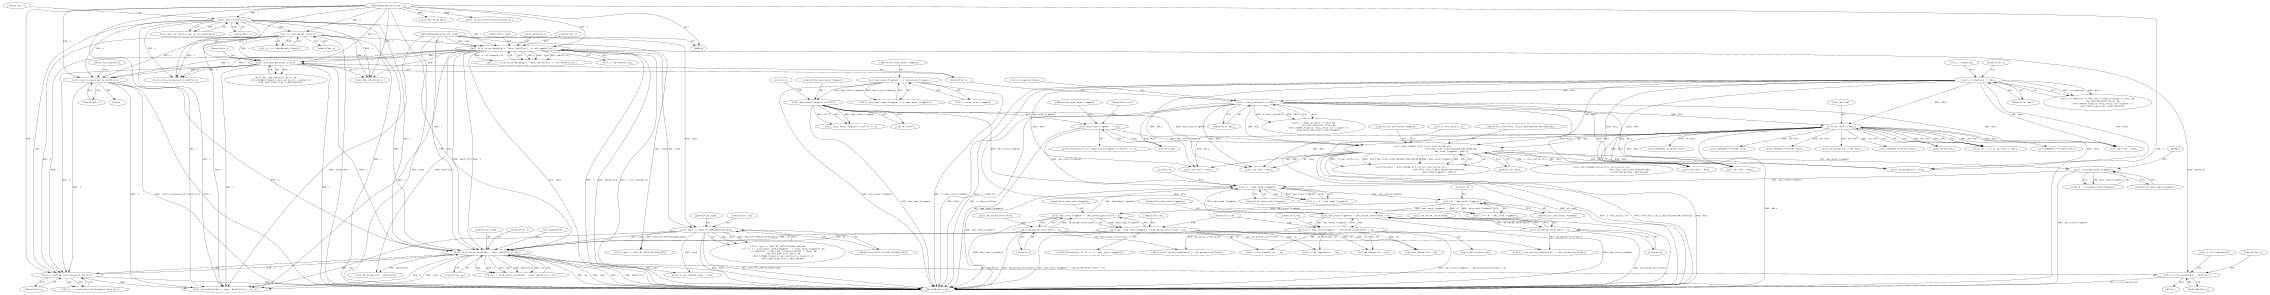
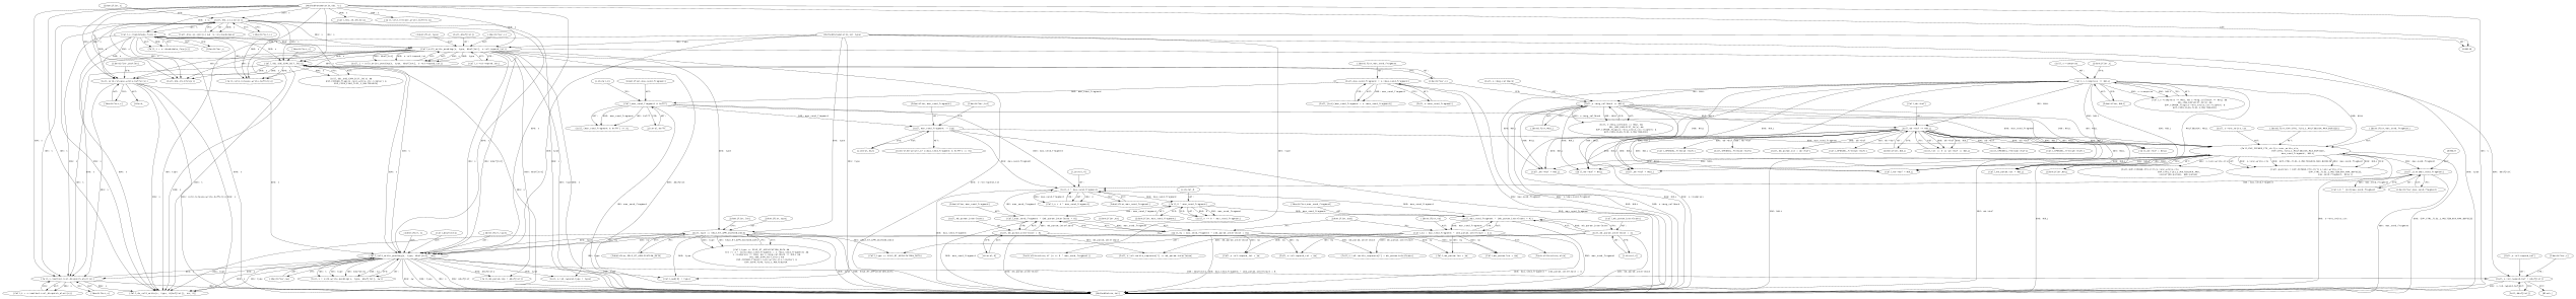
  digraph {
    fontname="Liberation Mono"
    node [fontname="Liberation Mono"]
    edge [fontname="Liberation Mono"]
    n1 [label="(Call,s->s3->wpend_buf = &buf[tot])"]
    n2 [label="(Block,)"]
    n3 [label="(MethodReturn,int)"]
    n4 [label="(Call,&buf[tot])"]
    n5 [label="(Call,ssl3_write_pending(s, type, &buf[tot], s->s3->wpend_tot))"]
    n6 [label="(Call,ssl3_write_pending(s, type, &buf[tot], nw))"]
    n7 [label="(Call,ssl3_release_write_buffer(s))"]
    n8 [label="(Call,SSL_USE_EXPLICIT_IV(s))"]
    n9 [label="(Call,s->method->ssl_dispatch_alert(s))"]
    n10 [label="(Call,type == SSL3_RT_APPLICATION_DATA)"]
    n11 [label="(Call,i = ssl3_write_pending(s, type, &buf[tot], s->s3->wpend_tot))"]
    n12 [label="(Call,s->s3->wpend_tot)"]
    n13 [label="(Call,mb_param.inp = &buf[tot])"]
    n14 [label="(Call,do_ssl3_write(s, type, &(buf[tot]), nw, 0))"]
    n15 [label="(Call,SSL_IS_DTLS(s))"]
    n16 [label="(Call,ssl3_release_write_buffer(s))"]
+   n17 [label="(Call,aad[8] = type)"]
    n18 [label="(Call,s->s3->wpend_type = type)"]
    n19 [label="(Call,i = ssl3_write_pending(s, type, &buf[tot], nw))"]
    n20 [label="(Identifier,nw)"]
    n21 [label="(Identifier,s)"]
    n22 [label="(Block,)"]
    n23 [label="(Call,SSL_USE_EXPLICIT_IV(s) &&\n        EVP_CIPHER_flags(s->enc_write_ctx->cipher) &\n        EVP_CIPH_FLAG_TLS1_1_MULTIBLOCK)"]
    n24 [label="(Identifier,s)"]
    n25 [label="(Call,i = s->method->ssl_dispatch_alert(s))"]
    n26 [label="(Identifier,s)"]
    n27 [label="(Call,type == SSL3_RT_APPLICATION_DATA)"]
    n28 [label="(Call,type == SSL3_RT_APPLICATION_DATA &&\n        len >= 4 * (int)(max_send_fragment = s->max_send_fragment) &&\n        s->compress == NULL && s->msg_callback == NULL &&\n        SSL_USE_EXPLICIT_IV(s) &&\n        EVP_CIPHER_flags(s->enc_write_ctx->cipher) &\n        EVP_CIPH_FLAG_TLS1_1_MULTIBLOCK)"]
    n29 [label="(Identifier,SSL3_RT_APPLICATION_DATA)"]
    n30 [label="(Call,s->handshake_func(s))"]
    n31 [label="(Call,i = s->handshake_func(s))"]
    n32 [label="(Identifier,s)"]
    n33 [label="(Call,SSL_in_init(s))"]
    n34 [label="(Call,SSL_in_init(s) && !s->in_handshake)"]
    n35 [label="(Identifier,s)"]
    n36 [label="(MethodParameterIn,SSL *s)"]
    n37 [label="(Call,SSL_IS_DTLS(s))"]
    n38 [label="(Call,ssl3_release_write_buffer(s))"]
    1000116
    n40 [label="(MethodParameterIn,int type)"]
    n41 [label="(Call,s->msg_callback == NULL)"]
    n42 [label="(Call,nw = max_send_fragment * (mb_param.interleave = 4))"]
    n43 [label="(Call,max_send_fragment * (mb_param.interleave = 4))"]
    n44 [label="(Call,mb_param.len = nw)"]
    n45 [label="(Call,s->s3->wpend_ret = nw)"]
    n46 [label="(ControlStructure,else)"]
    n47 [label="(Call,mb_param.len = nw)"]
    n48 [label="(Call,s->s3->wpend_tot = nw)"]
    n49 [label="(Call,4 * max_send_fragment)"]
    n50 [label="(Call,mb_param.interleave = 4)"]
    n51 [label="(Call,8 * max_send_fragment)"]
    n52 [label="(Identifier,max_send_fragment)"]
    n53 [label="(Call,n < 4 * max_send_fragment)"]
    n54 [label="(Call,s->s3->write_sequence[7] += mb_param.interleave)"]
    n55 [label="(Call,s->s3->write_sequence[7] < mb_param.interleave)"]
    n56 [label="(Literal,4)"]
    n57 [label="(Call,max_send_fragment * (mb_param.interleave = 8))"]
    n58 [label="(Identifier,max_send_fragment)"]
    n59 [label="(Call,n >= 8 * max_send_fragment)"]
    n60 [label="(Call,mb_param.interleave = 8)"]
    n61 [label="(Call,nw = max_send_fragment * (mb_param.interleave = 8))"]
    n62 [label="(Call,max_send_fragment & 0xfff)"]
    n63 [label="(Call,EVP_CIPHER_CTX_ctrl(s->enc_write_ctx,\n                                          EVP_CTRL_TLS1_1_MULTIBLOCK_MAX_BUFSIZE,\n                                          max_send_fragment, NULL))"]
    n64 [label="(Call,max_send_fragment -= 512)"]
    n65 [label="(Literal,0xfff)"]
    n66 [label="(Call,(max_send_fragment & 0xfff) == 0)"]
    n67 [label="(Call,(int)max_send_fragment)"]
    n68 [label="(Identifier,NULL)"]
    n69 [label="(Call,EVP_CIPHER_CTX_ctrl(s->enc_write_ctx,\n                                          EVP_CTRL_TLS1_1_MULTIBLOCK_AAD,\n                                          sizeof(mb_param), &mb_param))"]
    n70 [label="(Call,wb->buf = NULL)"]
    n71 [label="(Call,packlen = EVP_CIPHER_CTX_ctrl(s->enc_write_ctx,\n                                          EVP_CTRL_TLS1_1_MULTIBLOCK_MAX_BUFSIZE,\n                                          max_send_fragment, NULL))"]
    n72 [label="(Call,wb->buf = NULL)"]
    n73 [label="(Call,wb->buf = NULL)"]
    n74 [label="(Call,wb->buf = NULL)"]
    n75 [label="(Call,mb_param.out = NULL)"]
    n76 [label="(ControlStructure,if ((max_send_fragment & 0xfff) == 0))"]
    n77 [label="(Literal,512)"]
    n78 [label="(Call,max_send_fragment = s->max_send_fragment)"]
    n79 [label="(Call,s->max_send_fragment)"]
    n80 [label="(Call,(int)(max_send_fragment = s->max_send_fragment))"]
    n81 [label="(Literal,8)"]
    n82 [label="(ControlStructure,if (n >= 8 * max_send_fragment))"]
    n83 [label="(Identifier,max_send_fragment)"]
    n84 [label="(Call,8 * (int)max_send_fragment)"]
    n85 [label="(Call,s->compress == NULL)"]
    n86 [label="(Call,wb->buf == NULL)"]
    n87 [label="(Identifier,NULL)"]
    n88 [label="(Call,s->compress == NULL && s->msg_callback == NULL &&\n        SSL_USE_EXPLICIT_IV(s) &&\n        EVP_CIPHER_flags(s->enc_write_ctx->cipher) &\n        EVP_CIPH_FLAG_TLS1_1_MULTIBLOCK)"]
    n89 [label="(Call,wb->buf = NULL)"]
    n90 [label="(Call,s->msg_callback == NULL &&\n        SSL_USE_EXPLICIT_IV(s) &&\n        EVP_CIPHER_flags(s->enc_write_ctx->cipher) &\n        EVP_CIPH_FLAG_TLS1_1_MULTIBLOCK)"]
    n91 [label="(Identifier,NULL)"]
    n92 [label="(Call,OPENSSL_free(wb->buf))"]
    n93 [label="(Call,OPENSSL_free(wb->buf))"]
    n94 [label="(Call,mb_param.out = wb->buf)"]
    n95 [label="(Call,OPENSSL_free(wb->buf))"]
    n96 [label="(Identifier,NULL)"]
    n97 [label="(Call,tot == 0 || wb->buf == NULL)"]
    n98 [label="(Call,OPENSSL_free(wb->buf))"]
    n99 [label="(Call,OPENSSL_free(wb->buf))"]
    n100 [label="(Call,s->s3->wpend_buf)"]
    n101 [label="(Identifier,type)"]
    n102 [label="(Identifier,s)"]
    n103 [label="(Identifier,type)"]
    n104 [label="(Call,s->msg_callback)"]
    n105 [label="(Call,mb_param.interleave)"]
    n106 [label="(Identifier,len)"]
    n107 [label="(Literal,4)"]
    n108 [label="(Call,mb_param.interleave)"]
    n109 [label="(Identifier,s)"]
    n110 [label="(Identifier,packlen)"]
    n111 [label="(Identifier,max_send_fragment)"]
    n112 [label="(Identifier,nw)"]
    n113 [label="(Identifier,max_send_fragment)"]
    n114 [label="(Literal,8)"]
    n115 [label="(Call,&buf[tot])"]
    n116 [label="(Call,s->enc_write_ctx)"]
    n117 [label="(Identifier,nw)"]
    n118 [label="(Identifier,max_send_fragment)"]
    n119 [label="(Literal,0)"]
    n120 [label="(Identifier,EVP_CTRL_TLS1_1_MULTIBLOCK_MAX_BUFSIZE)"]
    n121 [label="(Identifier,aad)"]
    n122 [label="(Call,&buf[tot])"]
    n123 [label="(Identifier,s)"]
    n124 [label="(Call,wb->buf)"]
    n125 [label="(Identifier,s)"]
    n126 [label="(Identifier,type)"]
    n127 [label="(Identifier,s)"]
    n128 [label="(Identifier,max_send_fragment)"]
    n129 [label="(Identifier,max_send_fragment)"]
    n130 [label="(Call,s->compress)"]
    n131 [label="(Identifier,max_send_fragment)"]
    n132 [label="(Identifier,tot)"]
    n133 [label="(Identifier,s)"]
    1000327
    n1 -> n2 [label="AST: "]
    n1 -> n3 [label="DDG: s->s3->wpend_buf"]
    n1 -> n4 [label="CFG: "]
    n4 -> n1 [label="AST: "]
    n5 -> n1 [label="DDG: &buf[tot]"]
    n5 -> n3 [label="DDG: type"]
    n5 -> n3 [label="DDG: s"]
    n5 -> n3 [label="DDG: &buf[tot]"]
    n5 -> n3 [label="DDG: s->s3->wpend_tot"]
    n5 -> n6 [label="DDG: s"]
    n5 -> n6 [label="DDG: &buf[tot]"]
    n5 -> n7 [label="DDG: s"]
    n5 -> n8 [label="DDG: s"]
    n5 -> n9 [label="DDG: s"]
    n5 -> n10 [label="DDG: type"]
    n5 -> n11 [label="AST: "]
    n5 -> n11 [label="DDG: s"]
    n5 -> n11 [label="DDG: type"]
    n5 -> n11 [label="DDG: &buf[tot]"]
    n5 -> n11 [label="DDG: s->s3->wpend_tot"]
    n5 -> n12 [label="CFG: "]
    n5 -> n13 [label="DDG: &buf[tot]"]
    n5 -> n14 [label="DDG: s"]
    n5 -> n15 [label="DDG: s"]
    n5 -> n16 [label="DDG: s"]
    n6 -> n1 [label="DDG: &buf[tot]"]
    n6 -> n3 [label="DDG: nw"]
    n6 -> n3 [label="DDG: type"]
    n6 -> n3 [label="DDG: s"]
    n6 -> n3 [label="DDG: &buf[tot]"]
    n6 -> n9 [label="DDG: s"]
    n6 -> n13 [label="DDG: &buf[tot]"]
    n6 -> n14 [label="DDG: s"]
    n6 -> n14 [label="DDG: type"]
+   n6 -> n17 [label="DDG: type"]
    n6 -> n18 [label="DDG: type"]
    n6 -> n19 [label="AST: "]
    n6 -> n19 [label="DDG: s"]
    n6 -> n19 [label="DDG: type"]
    n6 -> n19 [label="DDG: &buf[tot]"]
    n6 -> n19 [label="DDG: nw"]
    n6 -> n20 [label="CFG: "]
    n7 -> n3 [label="DDG: ssl3_release_write_buffer(s)"]
    n7 -> n3 [label="DDG: s"]
    n7 -> n6 [label="DDG: s"]
    n7 -> n9 [label="DDG: s"]
    n7 -> n14 [label="DDG: s"]
    n7 -> n21 [label="CFG: "]
    n7 -> n22 [label="AST: "]
    n8 -> n3 [label="DDG: s"]
    n8 -> n6 [label="DDG: s"]
    n8 -> n7 [label="DDG: s"]
    n8 -> n9 [label="DDG: s"]
    n8 -> n14 [label="DDG: s"]
    n8 -> n15 [label="DDG: s"]
    n8 -> n16 [label="DDG: s"]
    n8 -> n23 [label="AST: "]
    n8 -> n23 [label="DDG: s"]
    n8 -> n24 [label="CFG: "]
    n9 -> n3 [label="DDG: s"]
    n9 -> n6 [label="DDG: s"]
    n9 -> n14 [label="DDG: s"]
    n9 -> n25 [label="AST: "]
    n9 -> n25 [label="DDG: s"]
    n9 -> n26 [label="CFG: "]
    n10 -> n3 [label="DDG: SSL3_RT_APPLICATION_DATA"]
    n10 -> n3 [label="DDG: type"]
    n10 -> n6 [label="DDG: type"]
    n10 -> n14 [label="DDG: type"]
+   n10 -> n17 [label="DDG: type"]
    n10 -> n18 [label="DDG: type"]
    n10 -> n27 [label="DDG: SSL3_RT_APPLICATION_DATA"]
    n10 -> n28 [label="AST: "]
    n10 -> n28 [label="DDG: type"]
    n10 -> n28 [label="DDG: SSL3_RT_APPLICATION_DATA"]
    n10 -> n29 [label="CFG: "]
    n11 -> n5 [label="CFG: "]
    n12 -> n5 [label="AST: "]
    n19 -> n6 [label="CFG: "]
    n20 -> n6 [label="AST: "]
    n21 -> n7 [label="AST: "]
    n23 -> n8 [label="CFG: "]
    n24 -> n8 [label="AST: "]
    n24 -> n41 [label="CFG: "]
    n25 -> n9 [label="CFG: "]
    n26 -> n9 [label="AST: "]
    n28 -> n10 [label="CFG: "]
    n29 -> n10 [label="AST: "]
    n30 -> n3 [label="DDG: s"]
    n30 -> n5 [label="DDG: s"]
    n30 -> n6 [label="DDG: s"]
    n30 -> n7 [label="DDG: s"]
    n30 -> n8 [label="DDG: s"]
    n30 -> n9 [label="DDG: s"]
    n30 -> n14 [label="DDG: s"]
    n30 -> n15 [label="DDG: s"]
    n30 -> n16 [label="DDG: s"]
    n30 -> n31 [label="AST: "]
    n30 -> n31 [label="DDG: s"]
    n30 -> n32 [label="CFG: "]
    n31 -> n30 [label="CFG: "]
    n32 -> n30 [label="AST: "]
    n33 -> n3 [label="DDG: s"]
    n33 -> n5 [label="DDG: s"]
    n33 -> n6 [label="DDG: s"]
    n33 -> n7 [label="DDG: s"]
    n33 -> n8 [label="DDG: s"]
    n33 -> n9 [label="DDG: s"]
    n33 -> n14 [label="DDG: s"]
    n33 -> n15 [label="DDG: s"]
    n33 -> n16 [label="DDG: s"]
    n33 -> n30 [label="DDG: s"]
    n33 -> n34 [label="AST: "]
    n33 -> n34 [label="DDG: s"]
    n33 -> n35 [label="CFG: "]
    n34 -> n33 [label="CFG: "]
    n35 -> n33 [label="AST: "]
    n36 -> n3 [label="DDG: s"]
    n36 -> n5 [label="DDG: s"]
    n36 -> n6 [label="DDG: s"]
    n36 -> n7 [label="DDG: s"]
    n36 -> n8 [label="DDG: s"]
    n36 -> n9 [label="DDG: s"]
    n36 -> n14 [label="DDG: s"]
    n36 -> n15 [label="DDG: s"]
    n36 -> n16 [label="DDG: s"]
    n36 -> n30 [label="DDG: s"]
    n36 -> n33 [label="DDG: s"]
    n36 -> n37 [label="DDG: s"]
    n36 -> n38 [label="DDG: s"]
    n36 -> 1000116 [label="AST: "]
    n40 -> n3 [label="DDG: type"]
    n40 -> n5 [label="DDG: type"]
    n40 -> n6 [label="DDG: type"]
    n40 -> n10 [label="DDG: type"]
    n40 -> n14 [label="DDG: type"]
+   n40 -> n17 [label="DDG: type"]
    n40 -> n27 [label="DDG: type"]
    n40 -> 1000116 [label="AST: "]
    n41 -> n3 [label="DDG: NULL"]
    n41 -> n3 [label="DDG: s->msg_callback"]
    n41 -> n63 [label="DDG: NULL"]
    n41 -> n70 [label="DDG: NULL"]
    n41 -> n72 [label="DDG: NULL"]
    n41 -> n73 [label="DDG: NULL"]
    n41 -> n74 [label="DDG: NULL"]
    n41 -> n75 [label="DDG: NULL"]
    n41 -> n86 [label="DDG: NULL"]
    n41 -> n89 [label="DDG: NULL"]
    n41 -> n90 [label="AST: "]
    n41 -> n90 [label="DDG: s->msg_callback"]
    n41 -> n90 [label="DDG: NULL"]
    n41 -> n91 [label="CFG: "]
    n42 -> n3 [label="DDG: max_send_fragment * (mb_param.interleave = 4)"]
    n42 -> n6 [label="DDG: nw"]
    n42 -> n43 [label="CFG: "]
    n42 -> n44 [label="DDG: nw"]
-   n42 -> n45 [label="BUFSIZE: nw"]
+   n42 -> n45 [label="DDG: nw"]
    n42 -> n46 [label="AST: "]
    n42 -> n47 [label="DDG: nw"]
    n42 -> n48 [label="DDG: nw"]
    n43 -> n3 [label="DDG: max_send_fragment"]
    n43 -> n42 [label="AST: "]
    n43 -> n42 [label="DDG: max_send_fragment"]
    n43 -> n49 [label="DDG: max_send_fragment"]
    n43 -> n50 [label="CFG: "]
    n49 -> n3 [label="DDG: max_send_fragment"]
    n49 -> n51 [label="DDG: max_send_fragment"]
    n49 -> n52 [label="CFG: "]
    n49 -> n53 [label="AST: "]
    n49 -> n53 [label="DDG: 4"]
    n49 -> n53 [label="DDG: max_send_fragment"]
    n50 -> n3 [label="DDG: mb_param.interleave"]
    n50 -> n43 [label="AST: "]
    n50 -> n43 [label="DDG: mb_param.interleave"]
    n50 -> n54 [label="DDG: mb_param.interleave"]
    n50 -> n55 [label="DDG: mb_param.interleave"]
    n50 -> n56 [label="CFG: "]
    n51 -> n43 [label="DDG: max_send_fragment"]
    n51 -> n57 [label="DDG: max_send_fragment"]
    n51 -> n58 [label="CFG: "]
    n51 -> n59 [label="AST: "]
    n51 -> n59 [label="DDG: 8"]
    n51 -> n59 [label="DDG: max_send_fragment"]
    n52 -> n49 [label="AST: "]
    n53 -> n49 [label="CFG: "]
    n56 -> n50 [label="AST: "]
    n57 -> n3 [label="DDG: max_send_fragment"]
    n57 -> n49 [label="DDG: max_send_fragment"]
    n57 -> n60 [label="CFG: "]
    n57 -> n61 [label="AST: "]
    n57 -> n61 [label="DDG: max_send_fragment"]
    n58 -> n51 [label="AST: "]
    n59 -> n51 [label="CFG: "]
    n60 -> n3 [label="DDG: mb_param.interleave"]
    n60 -> n54 [label="DDG: mb_param.interleave"]
    n60 -> n55 [label="DDG: mb_param.interleave"]
    n60 -> n57 [label="AST: "]
    n60 -> n57 [label="DDG: mb_param.interleave"]
    n60 -> n81 [label="CFG: "]
    n61 -> n3 [label="DDG: max_send_fragment * (mb_param.interleave = 8)"]
    n61 -> n6 [label="DDG: nw"]
    n61 -> n44 [label="DDG: nw"]
    n61 -> n45 [label="DDG: nw"]
    n61 -> n47 [label="DDG: nw"]
    n61 -> n48 [label="DDG: nw"]
    n61 -> n57 [label="CFG: "]
    n61 -> n82 [label="AST: "]
    n62 -> n3 [label="DDG: max_send_fragment"]
    n62 -> n49 [label="DDG: max_send_fragment"]
    n62 -> n63 [label="DDG: max_send_fragment"]
    n62 -> n64 [label="DDG: max_send_fragment"]
    n62 -> n65 [label="CFG: "]
    n62 -> n66 [label="AST: "]
    n62 -> n66 [label="DDG: max_send_fragment"]
    n62 -> n66 [label="DDG: 0xfff"]
    n63 -> n3 [label="DDG: s->enc_write_ctx"]
    n63 -> n3 [label="DDG: EVP_CTRL_TLS1_1_MULTIBLOCK_MAX_BUFSIZE"]
    n63 -> n3 [label="DDG: NULL"]
    n63 -> n67 [label="DDG: max_send_fragment"]
    n63 -> n68 [label="CFG: "]
    n63 -> n69 [label="DDG: s->enc_write_ctx"]
    n63 -> n70 [label="DDG: NULL"]
    n63 -> n71 [label="AST: "]
    n63 -> n71 [label="DDG: s->enc_write_ctx"]
    n63 -> n71 [label="DDG: EVP_CTRL_TLS1_1_MULTIBLOCK_MAX_BUFSIZE"]
    n63 -> n71 [label="DDG: max_send_fragment"]
    n63 -> n71 [label="DDG: NULL"]
    n63 -> n72 [label="DDG: NULL"]
    n63 -> n73 [label="DDG: NULL"]
    n63 -> n74 [label="DDG: NULL"]
    n63 -> n75 [label="DDG: NULL"]
    n64 -> n3 [label="DDG: max_send_fragment"]
    n64 -> n49 [label="DDG: max_send_fragment"]
    n64 -> n63 [label="DDG: max_send_fragment"]
    n64 -> n76 [label="AST: "]
    n64 -> n77 [label="CFG: "]
    n65 -> n62 [label="AST: "]
    n67 -> n3 [label="DDG: max_send_fragment"]
    n67 -> n49 [label="DDG: max_send_fragment"]
    n67 -> n83 [label="CFG: "]
    n67 -> n84 [label="AST: "]
    n67 -> n84 [label="DDG: max_send_fragment"]
    n68 -> n63 [label="AST: "]
    n71 -> n63 [label="CFG: "]
    n77 -> n64 [label="AST: "]
    n78 -> n3 [label="DDG: max_send_fragment"]
    n78 -> n3 [label="DDG: s->max_send_fragment"]
    n78 -> n62 [label="DDG: max_send_fragment"]
    n78 -> n79 [label="CFG: "]
    n78 -> n80 [label="AST: "]
    n78 -> n80 [label="DDG: max_send_fragment"]
    n79 -> n78 [label="AST: "]
    n80 -> n78 [label="CFG: "]
    n81 -> n60 [label="AST: "]
    n83 -> n67 [label="AST: "]
    n84 -> n67 [label="CFG: "]
    n85 -> n3 [label="DDG: s->compress"]
    n85 -> n3 [label="DDG: NULL"]
    n85 -> n41 [label="DDG: NULL"]
    n85 -> n63 [label="DDG: NULL"]
    n85 -> n70 [label="DDG: NULL"]
    n85 -> n72 [label="DDG: NULL"]
    n85 -> n73 [label="DDG: NULL"]
    n85 -> n74 [label="DDG: NULL"]
-   n85 -> n75 [label="DDG: NULL"]
+   n85 -> n75 [label="MULTIBLOCK: NULL"]
    n85 -> n86 [label="DDG: NULL"]
    n85 -> n87 [label="CFG: "]
    n85 -> n88 [label="AST: "]
    n85 -> n88 [label="DDG: s->compress"]
    n85 -> n88 [label="DDG: NULL"]
    n85 -> n89 [label="DDG: NULL"]
    n86 -> n3 [label="DDG: wb->buf"]
    n86 -> n3 [label="DDG: NULL"]
    n86 -> n63 [label="DDG: NULL"]
    n86 -> n70 [label="DDG: NULL"]
    n86 -> n72 [label="DDG: NULL"]
    n86 -> n73 [label="DDG: NULL"]
    n86 -> n74 [label="DDG: NULL"]
    n86 -> n75 [label="DDG: NULL"]
    n86 -> n89 [label="DDG: NULL"]
    n86 -> n92 [label="DDG: wb->buf"]
    n86 -> n93 [label="DDG: wb->buf"]
    n86 -> n94 [label="DDG: wb->buf"]
    n86 -> n95 [label="DDG: wb->buf"]
    n86 -> n96 [label="CFG: "]
    n86 -> n97 [label="AST: "]
    n86 -> n97 [label="DDG: wb->buf"]
    n86 -> n97 [label="DDG: NULL"]
    n86 -> n98 [label="DDG: wb->buf"]
    n86 -> n99 [label="DDG: wb->buf"]
    n87 -> n85 [label="AST: "]
    n88 -> n85 [label="CFG: "]
    n90 -> n41 [label="CFG: "]
    n91 -> n41 [label="AST: "]
    n96 -> n86 [label="AST: "]
    n97 -> n86 [label="CFG: "]
    n100 -> n1 [label="AST: "]
    n101 -> n6 [label="AST: "]
    n102 -> n6 [label="AST: "]
    n103 -> n5 [label="AST: "]
    n104 -> n41 [label="AST: "]
    n105 -> n60 [label="AST: "]
    n106 -> n10 [label="CFG: "]
    n107 -> n49 [label="AST: "]
    n108 -> n50 [label="AST: "]
    n109 -> n1 [label="CFG: "]
    n110 -> n7 [label="CFG: "]
    n111 -> n57 [label="AST: "]
    n112 -> n42 [label="AST: "]
    n113 -> n63 [label="AST: "]
    n114 -> n51 [label="AST: "]
    n115 -> n5 [label="AST: "]
    n116 -> n63 [label="AST: "]
    n117 -> n61 [label="AST: "]
    n118 -> n64 [label="AST: "]
    n119 -> n62 [label="CFG: "]
    n120 -> n63 [label="AST: "]
    n121 -> n42 [label="CFG: "]
    n121 -> n61 [label="CFG: "]
    n122 -> n6 [label="AST: "]
    n123 -> n8 [label="CFG: "]
    n124 -> n86 [label="AST: "]
    n125 -> n5 [label="AST: "]
    n126 -> n10 [label="AST: "]
    n127 -> n85 [label="CFG: "]
    n128 -> n62 [label="AST: "]
    n129 -> n43 [label="AST: "]
    n130 -> n85 [label="AST: "]
    n131 -> n78 [label="AST: "]
    n132 -> n64 [label="CFG: "]
    n133 -> n33 [label="CFG: "]
    1000327 -> n67 [label="AST: "]
  }
